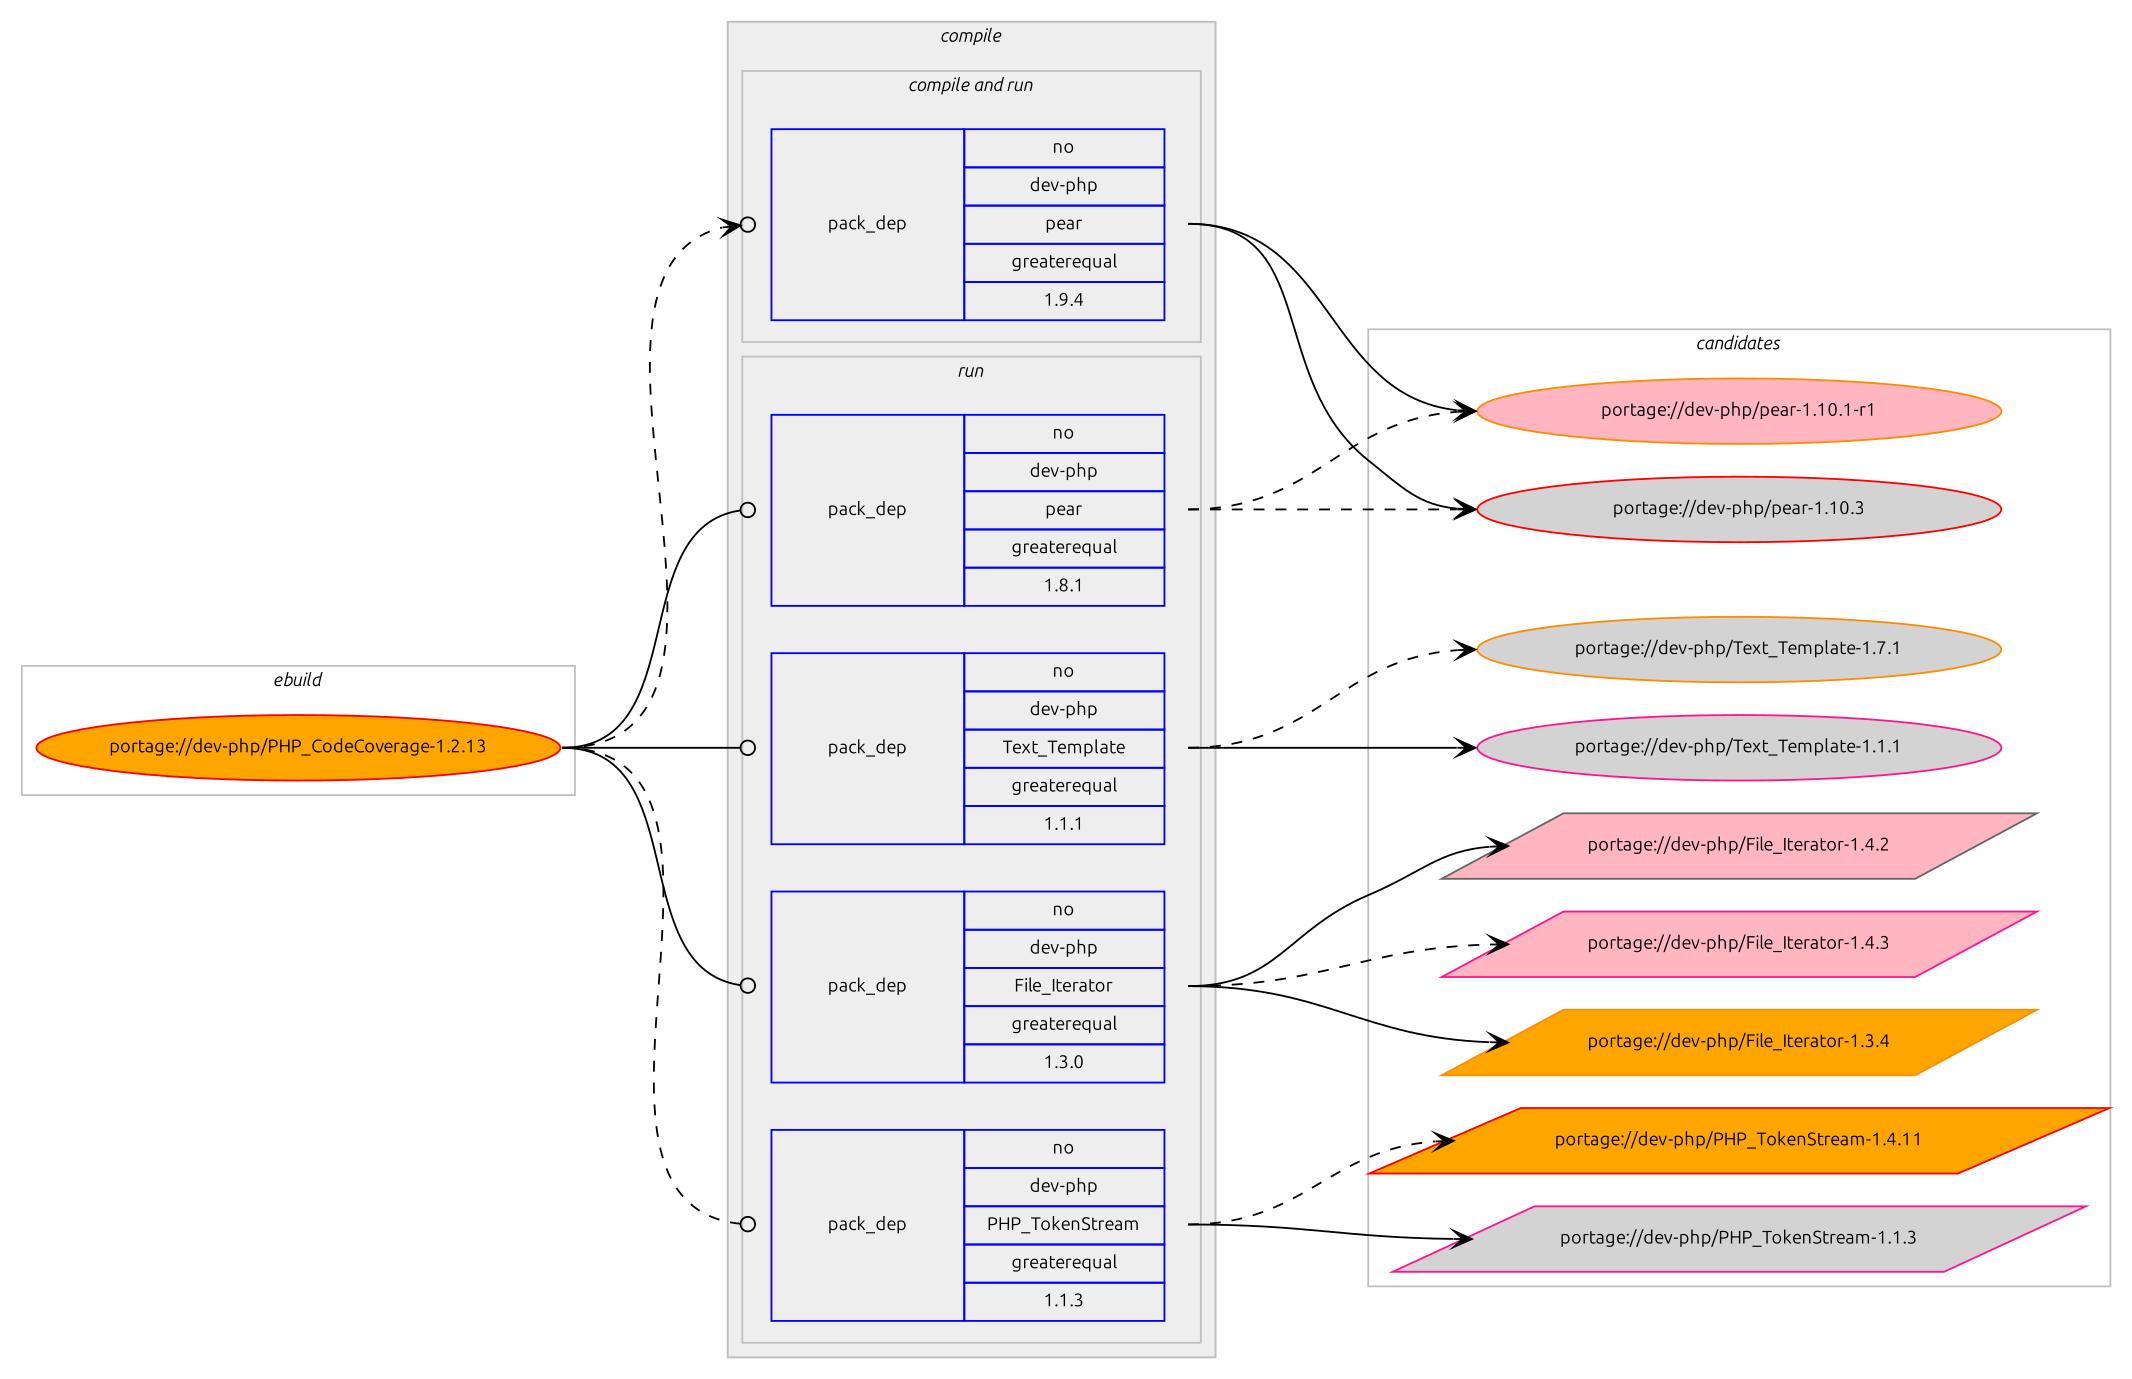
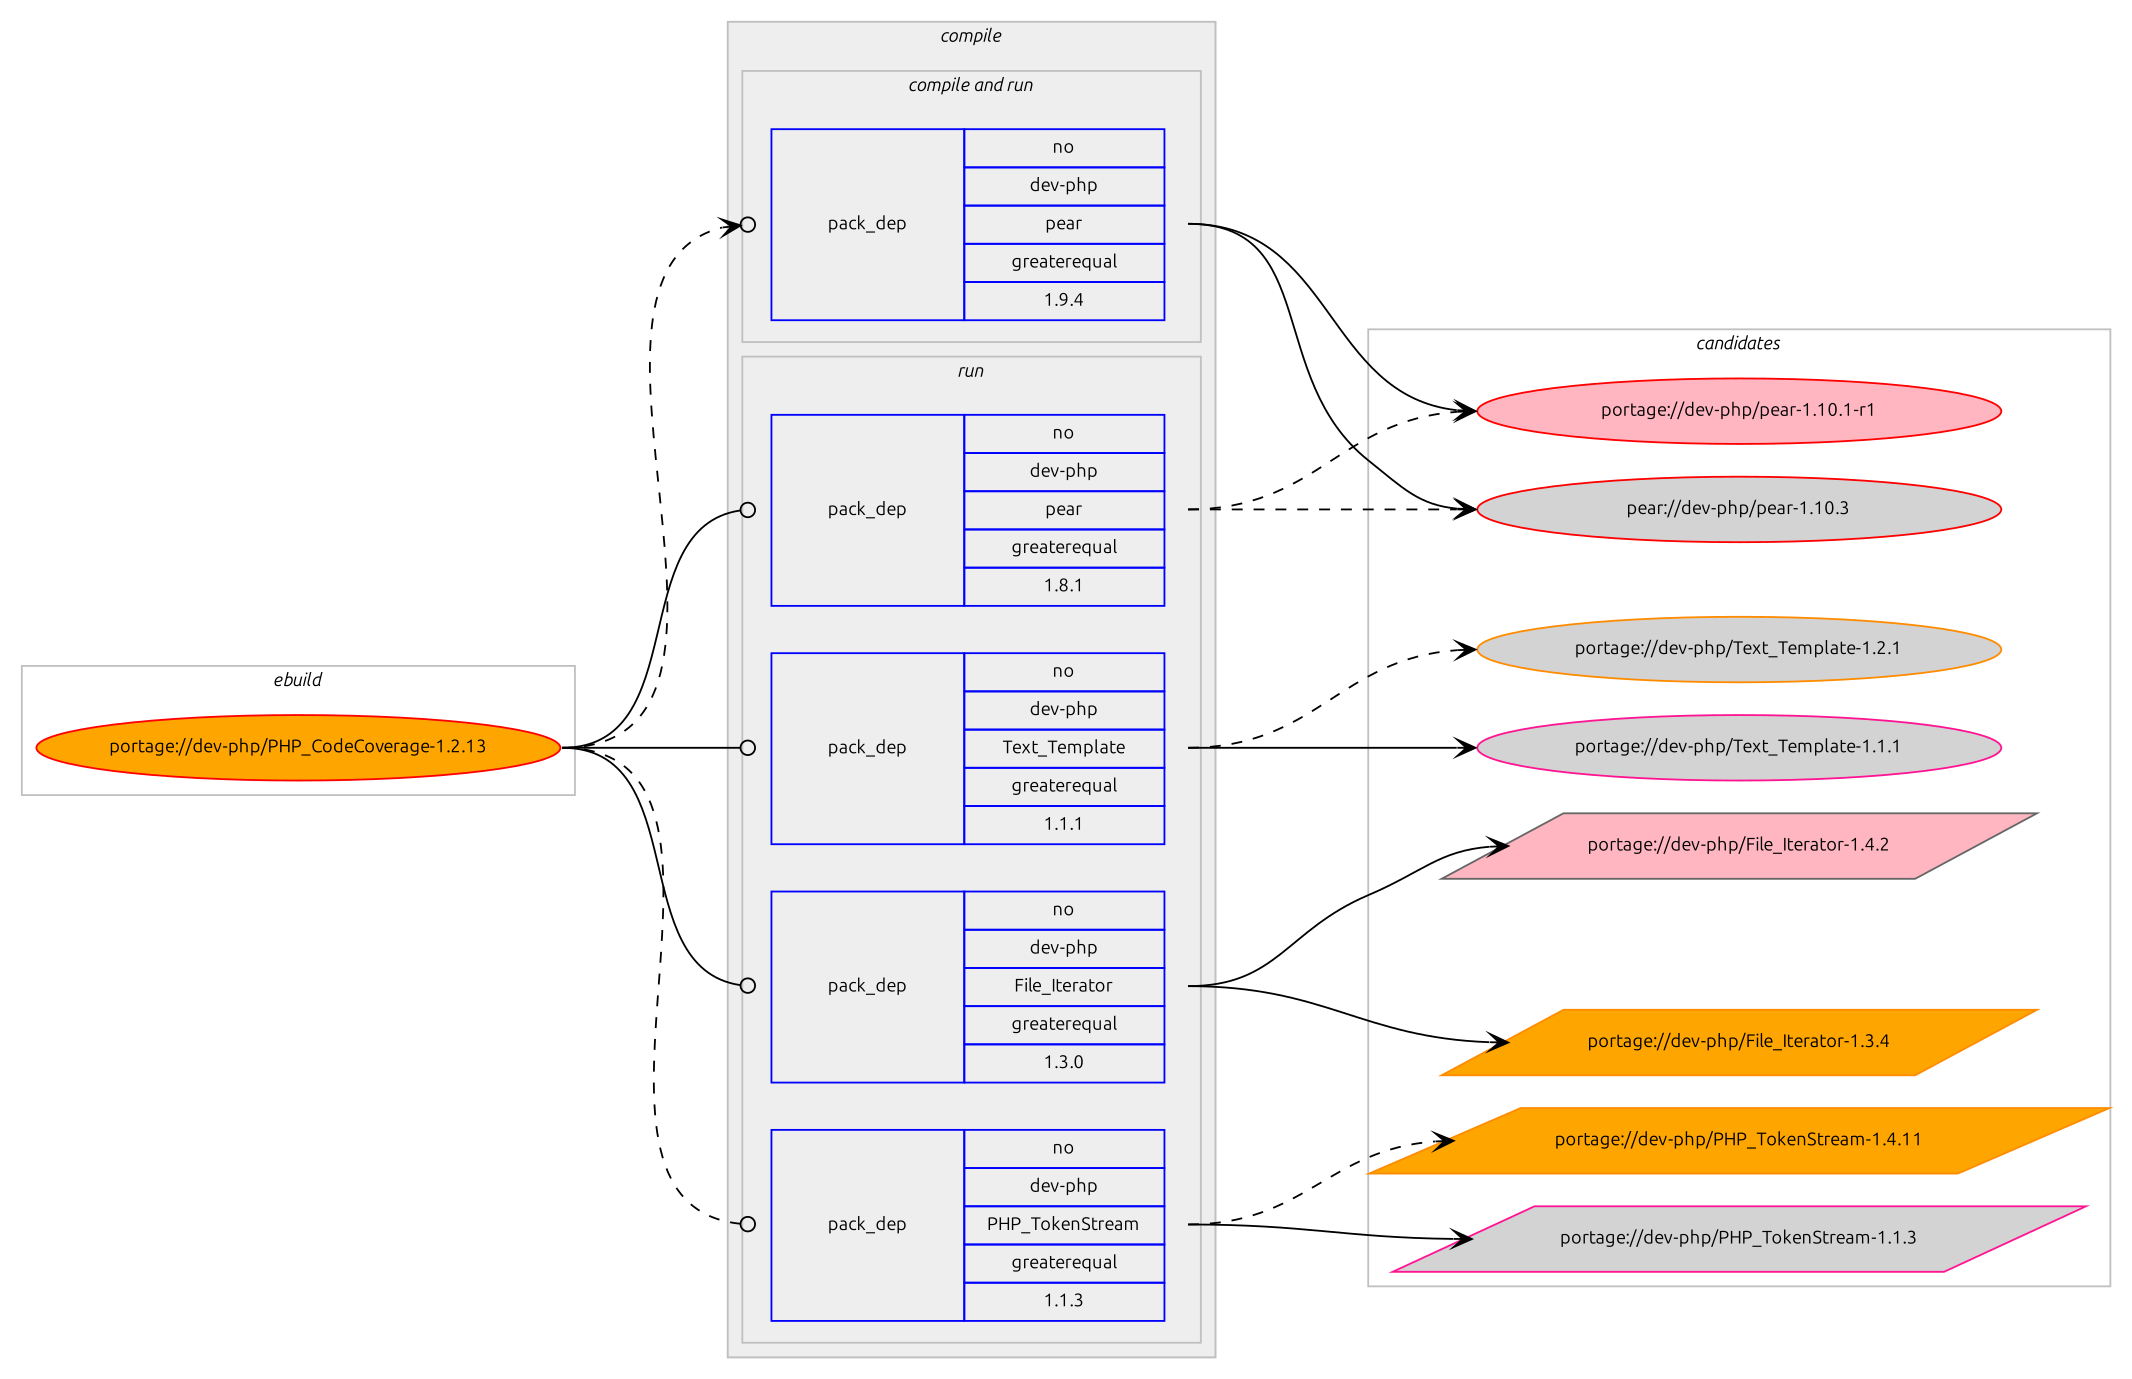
  digraph {
    compound=true
    concentrate=true
    fontname=Ubuntu
    fontsize=10
    newrank=true
    rankdir=LR
    ranksep=1.5
    node [color=blue fontname=Ubuntu fontsize=10 shape=ellipse style=filled]
    edge [arrowhead=vee fontname=Ubuntu headport=w style=solid tailport=e weight=100]
    n1 [color=red fillcolor=orange label="portage://dev-php/PHP_CodeCoverage-1.2.13" width=4]
    n2 [label=<<TABLE BORDER="0" CELLBORDER="1" CELLSPACING="0" CELLPADDING="4" WIDTH="220"><TR><TD ROWSPAN="6" CELLPADDING="30">pack_dep</TD></TR><TR><TD WIDTH="110">no</TD></TR><TR><TD>dev-php</TD></TR><TR><TD>pear</TD></TR><TR><TD>greaterequal</TD></TR><TR><TD>1.9.4</TD></TR></TABLE>> shape=none style=""]
    n3 [label=<<TABLE BORDER="0" CELLBORDER="1" CELLSPACING="0" CELLPADDING="4" WIDTH="220"><TR><TD ROWSPAN="6" CELLPADDING="30">pack_dep</TD></TR><TR><TD WIDTH="110">no</TD></TR><TR><TD>dev-php</TD></TR><TR><TD>File_Iterator</TD></TR><TR><TD>greaterequal</TD></TR><TR><TD>1.3.0</TD></TR></TABLE>> shape=none style=""]
    n4 [label=<<TABLE BORDER="0" CELLBORDER="1" CELLSPACING="0" CELLPADDING="4" WIDTH="220"><TR><TD ROWSPAN="6" CELLPADDING="30">pack_dep</TD></TR><TR><TD WIDTH="110">no</TD></TR><TR><TD>dev-php</TD></TR><TR><TD>PHP_TokenStream</TD></TR><TR><TD>greaterequal</TD></TR><TR><TD>1.1.3</TD></TR></TABLE>> shape=none style=""]
    n5 [label=<<TABLE BORDER="0" CELLBORDER="1" CELLSPACING="0" CELLPADDING="4" WIDTH="220"><TR><TD ROWSPAN="6" CELLPADDING="30">pack_dep</TD></TR><TR><TD WIDTH="110">no</TD></TR><TR><TD>dev-php</TD></TR><TR><TD>Text_Template</TD></TR><TR><TD>greaterequal</TD></TR><TR><TD>1.1.1</TD></TR></TABLE>> shape=none style=""]
    n6 [label=<<TABLE BORDER="0" CELLBORDER="1" CELLSPACING="0" CELLPADDING="4" WIDTH="220"><TR><TD ROWSPAN="6" CELLPADDING="30">pack_dep</TD></TR><TR><TD WIDTH="110">no</TD></TR><TR><TD>dev-php</TD></TR><TR><TD>pear</TD></TR><TR><TD>greaterequal</TD></TR><TR><TD>1.8.1</TD></TR></TABLE>> shape=none style=""]
-   n7 [color=darkorange fillcolor=lightpink label="portage://dev-php/pear-1.10.1-r1" width=4]
-   n8 [color=red fillcolor=lightgrey label="portage://dev-php/pear-1.10.3" width=4]
+   n7 [color=red fillcolor=lightpink label="portage://dev-php/pear-1.10.1-r1" width=4]
+   n8 [color=red fillcolor=lightgrey label="pear://dev-php/pear-1.10.3" width=4]
    n9 [color=darkorange fillcolor=orange label="portage://dev-php/File_Iterator-1.3.4" shape=parallelogram width=4]
    n10 [color=gray40 fillcolor=lightpink label="portage://dev-php/File_Iterator-1.4.2" shape=parallelogram width=4]
-   n11 [color=deeppink fillcolor=lightpink label="portage://dev-php/File_Iterator-1.4.3" shape=parallelogram width=4]
    n12 [color=deeppink fillcolor=lightgrey label="portage://dev-php/PHP_TokenStream-1.1.3" shape=parallelogram width=4]
-   n13 [color=red fillcolor=orange label="portage://dev-php/PHP_TokenStream-1.4.11" shape=parallelogram width=4]
+   n13 [color=darkorange fillcolor=orange label="portage://dev-php/PHP_TokenStream-1.4.11" shape=parallelogram width=4]
    n14 [color=deeppink fillcolor=lightgrey label="portage://dev-php/Text_Template-1.1.1" width=4]
-   n15 [color=darkorange fillcolor=lightgrey label="portage://dev-php/Text_Template-1.7.1" width=4]
+   n15 [color=darkorange fillcolor=lightgrey label="portage://dev-php/Text_Template-1.2.1" width=4]
    subgraph cluster_1 {
      color=gray
      label=<<i>dependencies</i>>
      subgraph cluster_2 {
        color=gray
        fillcolor="#eeeeee"
        label=<<i>compile</i>>
        style=filled
      }
      subgraph cluster_3 {
        color=gray
        fillcolor="#eeeeee"
        label=<<i>compile and run</i>>
        style=filled
        subgraph sub_4 {
          color=gray
          fillcolor="#eeeeee"
          label=<<i>compile and run</i>>
          style=filled
          n2
        }
      }
      subgraph cluster_5 {
        color=gray
        fillcolor="#eeeeee"
        label=<<i>run</i>>
        style=filled
        subgraph sub_6 {
          color=gray
          fillcolor="#eeeeee"
          label=<<i>run</i>>
          style=filled
          n3
        }
        subgraph sub_7 {
          color=gray
          fillcolor="#eeeeee"
          label=<<i>run</i>>
          style=filled
          n4
        }
        subgraph sub_8 {
          color=gray
          fillcolor="#eeeeee"
          label=<<i>run</i>>
          style=filled
          n5
        }
        subgraph sub_9 {
          color=gray
          fillcolor="#eeeeee"
          label=<<i>run</i>>
          style=filled
          n6
        }
      }
    }
    subgraph cluster_10 {
      color=gray
      label=<<i>ebuild</i>>
      rank=same
      n1
    }
    subgraph cluster_11 {
      color=gray
      label=<<i>candidates</i>>
      rank=same
      subgraph sub_12 {
        color=black
        label=<<i>candidates</i>>
        nodesep=1
        rank=same
        n7
        n8
      }
      subgraph sub_13 {
        color=black
        label=<<i>candidates</i>>
        nodesep=1
        rank=same
        n9
        n10
-       n11
      }
      subgraph sub_14 {
        color=black
        label=<<i>candidates</i>>
        nodesep=1
        rank=same
        n12
        n13
      }
      subgraph sub_15 {
        color=black
        label=<<i>candidates</i>>
        nodesep=1
        rank=same
        n14
        n15
      }
      subgraph sub_16 {
        color=black
        label=<<i>candidates</i>>
        nodesep=1
        rank=same
        n7
        n8
      }
    }
    n1 -> n2 [arrowhead=odotvee style=dashed weight=20]
    n1 -> n3 [arrowhead=odot weight=20]
    n1 -> n4 [arrowhead=odot style=dashed weight=20]
    n1 -> n5 [arrowhead=odot weight=20]
    n1 -> n6 [arrowhead=odot weight=20]
    n2 -> n7
    n2 -> n8
    n3 -> n9
    n3 -> n10
-   n3 -> n11 [style=dashed]
    n4 -> n12
    n4 -> n13 [style=dashed]
    n5 -> n14
    n5 -> n15 [style=dashed]
    n6 -> n7 [style=dashed]
    n6 -> n8 [style=dashed]
  }
